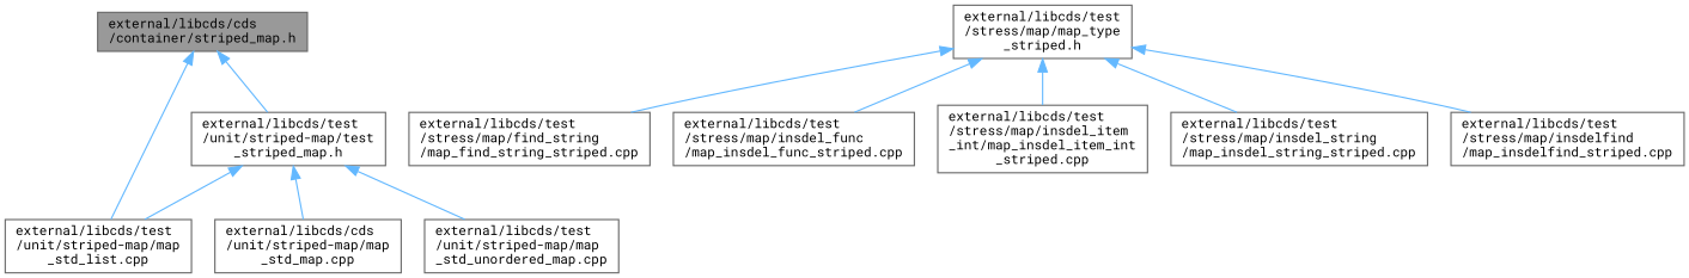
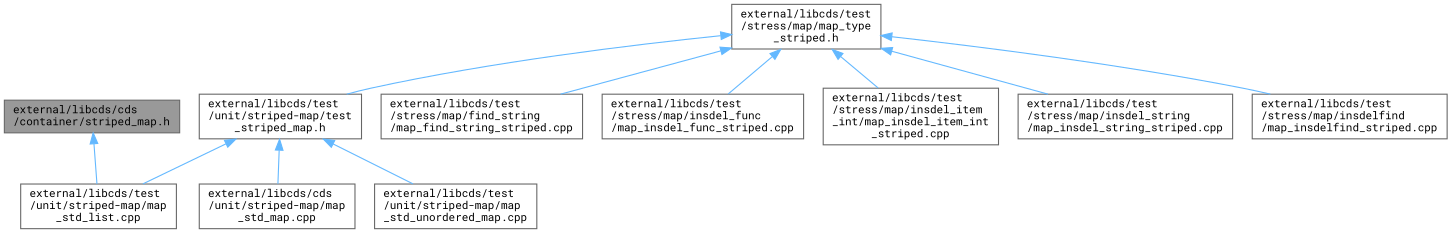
  digraph {
    fontname="Roboto Mono"
    node [color=grey40 fillcolor=white fontname="Roboto Mono" fontsize=10 shape=box style=filled]
    edge [color=steelblue1 dir=back fontname="Roboto Mono" fontsize=10 labelfontname=Helvetica labelfontsize=10 style=solid]
    n1 [color=gray40 fillcolor=grey60 fontcolor=black height=0.2 label="external/libcds/cds\l/container/striped_map.h" width=0.4]
    n2 [height=0.2 label="external/libcds/test\l/unit/striped-map/test\l_striped_map.h" width=0.4]
    n3 [height=0.2 label="external/libcds/test\l/unit/striped-map/map\l_std_list.cpp" width=0.4]
    n4 [height=0.2 label="external/libcds/test\l/stress/map/map_type\l_striped.h" width=0.4]
    n5 [height=0.2 label="external/libcds/test\l/stress/map/find_string\l/map_find_string_striped.cpp" width=0.4]
    n6 [height=0.2 label="external/libcds/test\l/stress/map/insdel_func\l/map_insdel_func_striped.cpp" width=0.4]
    n7 [height=0.2 label="external/libcds/test\l/stress/map/insdel_item\l_int/map_insdel_item_int\l_striped.cpp" width=0.4]
    n8 [height=0.2 label="external/libcds/test\l/stress/map/insdel_string\l/map_insdel_string_striped.cpp" width=0.4]
    n9 [height=0.2 label="external/libcds/test\l/stress/map/insdelfind\l/map_insdelfind_striped.cpp" width=0.4]
    n10 [height=0.2 label="external/libcds/cds\l/unit/striped-map/map\l_std_map.cpp" width=0.4]
    n11 [height=0.2 label="external/libcds/test\l/unit/striped-map/map\l_std_unordered_map.cpp" width=0.4]
-   n1 -> n2
+   n4 -> n2
    n1 -> n3
    n2 -> n3
    n2 -> n10
    n2 -> n11
    n4 -> n5
    n4 -> n6
    n4 -> n7
    n4 -> n8
    n4 -> n9
  }
